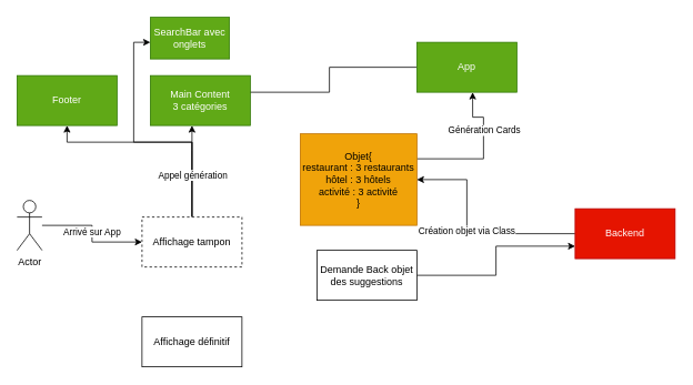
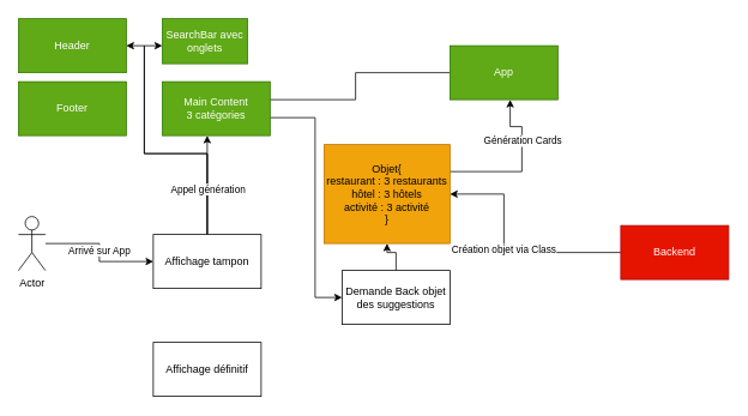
  <mxCell id="0" />
  <mxCell id="1" parent="0" />
  <mxCell id="2" style="edgeStyle=orthogonalEdgeStyle;rounded=0;orthogonalLoop=1;jettySize=auto;html=1;entryX=0;entryY=0.5;entryDx=0;entryDy=0;" parent="1" source="4" target="10" edge="1"><mxGeometry relative="1" as="geometry" /></mxCell>
  <mxCell id="3" value="Arrivé sur App" style="edgeLabel;html=1;align=center;verticalAlign=middle;resizable=0;points=[];" parent="2" vertex="1" connectable="0"><mxGeometry x="-0.04" y="-1" relative="1" as="geometry"><mxPoint as="offset" /></mxGeometry></mxCell>
  <mxCell id="4" value="Actor" style="shape=umlActor;verticalLabelPosition=bottom;verticalAlign=top;html=1;outlineConnect=0;" parent="1" vertex="1"><mxGeometry x="20" y="240" width="30" height="60" as="geometry" /></mxCell>
- <mxCell id="5" style="edgeStyle=orthogonalEdgeStyle;rounded=0;orthogonalLoop=1;jettySize=auto;html=1;entryX=0.5;entryY=1;entryDx=0;entryDy=0;" parent="1" source="10" target="13" edge="1"><mxGeometry relative="1" as="geometry"><Array as="points"><mxPoint x="230" y="170" /><mxPoint x="80" y="170" /></Array></mxGeometry></mxCell>
+ <mxCell id="6" style="edgeStyle=orthogonalEdgeStyle;rounded=0;orthogonalLoop=1;jettySize=auto;html=1;" parent="1" source="10" target="11" edge="1"><mxGeometry relative="1" as="geometry"><Array as="points"><mxPoint x="230" y="170" /><mxPoint x="160" y="170" /><mxPoint x="160" y="50" /></Array></mxGeometry></mxCell>
  <mxCell id="7" style="edgeStyle=orthogonalEdgeStyle;rounded=0;orthogonalLoop=1;jettySize=auto;html=1;" parent="1" source="10" target="12" edge="1"><mxGeometry relative="1" as="geometry"><Array as="points"><mxPoint x="230" y="170" /><mxPoint x="160" y="170" /><mxPoint x="160" y="50" /></Array></mxGeometry></mxCell>
  <mxCell id="8" style="edgeStyle=orthogonalEdgeStyle;rounded=0;orthogonalLoop=1;jettySize=auto;html=1;" parent="1" source="10" target="25" edge="1"><mxGeometry relative="1" as="geometry"><Array as="points"><mxPoint x="230" y="180" /><mxPoint x="230" y="180" /></Array></mxGeometry></mxCell>
  <mxCell id="9" value="Appel génération" style="edgeLabel;html=1;align=center;verticalAlign=middle;resizable=0;points=[];" parent="8" vertex="1" connectable="0"><mxGeometry x="-0.069" relative="1" as="geometry"><mxPoint as="offset" /></mxGeometry></mxCell>
- <mxCell id="10" value="Affichage tampon" style="rounded=0;whiteSpace=wrap;html=1;dashed=1;" parent="1" vertex="1"><mxGeometry x="170" y="260" width="120" height="60" as="geometry" /></mxCell>
+ <mxCell id="10" value="Affichage tampon" style="rounded=0;whiteSpace=wrap;html=1;" parent="1" vertex="1"><mxGeometry x="170" y="260" width="120" height="60" as="geometry" /></mxCell>
+ <mxCell id="11" value="Header" style="rounded=0;whiteSpace=wrap;html=1;fillColor=#60a917;strokeColor=#2D7600;fontColor=#ffffff;" parent="1" vertex="1"><mxGeometry x="20" y="20" width="120" height="60" as="geometry" /></mxCell>
  <mxCell id="12" value="SearchBar avec onglets" style="rounded=0;whiteSpace=wrap;html=1;fillColor=#60a917;strokeColor=#2D7600;fontColor=#ffffff;" parent="1" vertex="1"><mxGeometry x="180" y="20" width="95" height="50" as="geometry" /></mxCell>
  <mxCell id="13" value="Footer" style="rounded=0;whiteSpace=wrap;html=1;fillColor=#60a917;strokeColor=#2D7600;fontColor=#ffffff;" parent="1" vertex="1"><mxGeometry x="20" y="90" width="120" height="60" as="geometry" /></mxCell>
- <mxCell id="14" style="edgeStyle=orthogonalEdgeStyle;rounded=0;orthogonalLoop=1;jettySize=auto;html=1;entryX=0;entryY=0.75;entryDx=0;entryDy=0;" parent="1" source="15" target="18" edge="1"><mxGeometry relative="1" as="geometry" /></mxCell>
+ <mxCell id="14" style="edgeStyle=orthogonalEdgeStyle;rounded=0;orthogonalLoop=1;jettySize=auto;html=1;" parent="1" source="15" target="23" edge="1"><mxGeometry relative="1" as="geometry" /></mxCell>
  <mxCell id="15" value="Demande Back objet des suggestions" style="rounded=0;whiteSpace=wrap;html=1;" parent="1" vertex="1"><mxGeometry x="380" y="300" width="120" height="60" as="geometry" /></mxCell>
  <mxCell id="16" style="edgeStyle=orthogonalEdgeStyle;rounded=0;orthogonalLoop=1;jettySize=auto;html=1;entryX=1;entryY=0.5;entryDx=0;entryDy=0;" parent="1" source="18" target="23" edge="1"><mxGeometry relative="1" as="geometry"><Array as="points"><mxPoint x="560" y="280" /><mxPoint x="560" y="215" /></Array></mxGeometry></mxCell>
  <mxCell id="17" value="Création objet via Class" style="edgeLabel;html=1;align=center;verticalAlign=middle;resizable=0;points=[];" parent="16" vertex="1" connectable="0"><mxGeometry x="0.053" y="1" relative="1" as="geometry"><mxPoint as="offset" /></mxGeometry></mxCell>
  <mxCell id="18" value="Backend" style="rounded=0;whiteSpace=wrap;html=1;fillColor=#e51400;fontColor=#ffffff;strokeColor=#B20000;" parent="1" vertex="1"><mxGeometry x="690" y="250" width="120" height="60" as="geometry" /></mxCell>
  <mxCell id="19" style="edgeStyle=orthogonalEdgeStyle;rounded=0;orthogonalLoop=1;jettySize=auto;html=1;entryX=1;entryY=0.25;entryDx=0;entryDy=0;" parent="1" source="20" target="25" edge="1"><mxGeometry relative="1" as="geometry"><Array as="points"><mxPoint x="395" y="80" /><mxPoint x="395" y="110" /><mxPoint x="290" y="110" /></Array></mxGeometry></mxCell>
  <mxCell id="20" value="App" style="rounded=0;whiteSpace=wrap;html=1;fillColor=#60a917;strokeColor=#2D7600;fontColor=#ffffff;" parent="1" vertex="1"><mxGeometry x="500" y="50" width="120" height="60" as="geometry" /></mxCell>
  <mxCell id="21" style="edgeStyle=orthogonalEdgeStyle;rounded=0;orthogonalLoop=1;jettySize=auto;html=1;entryX=0.558;entryY=1.003;entryDx=0;entryDy=0;entryPerimeter=0;" parent="1" target="20" edge="1"><mxGeometry relative="1" as="geometry"><mxPoint x="500" y="190" as="sourcePoint" /><mxPoint x="560" y="80" as="targetPoint" /><Array as="points"><mxPoint x="580" y="190" /><mxPoint x="580" y="140" /><mxPoint x="567" y="140" /></Array></mxGeometry></mxCell>
  <mxCell id="22" value="Génération Cards" style="edgeLabel;html=1;align=center;verticalAlign=middle;resizable=0;points=[];" parent="21" vertex="1" connectable="0"><mxGeometry x="0.328" relative="1" as="geometry"><mxPoint as="offset" /></mxGeometry></mxCell>
  <mxCell id="23" value="Objet{&lt;div&gt;restaurant : 3 restaurants&lt;/div&gt;&lt;div&gt;hôtel : 3 hôtels&lt;/div&gt;&lt;div&gt;activité : 3 activité&lt;/div&gt;&lt;div&gt;&lt;div&gt;}&lt;/div&gt;&lt;/div&gt;" style="rounded=0;whiteSpace=wrap;html=1;fillColor=#f0a30a;fontColor=#000000;strokeColor=#BD7000;" parent="1" vertex="1"><mxGeometry x="360" y="160" width="140" height="110" as="geometry" /></mxCell>
+ <mxCell id="24" style="edgeStyle=orthogonalEdgeStyle;rounded=0;orthogonalLoop=1;jettySize=auto;html=1;entryX=0;entryY=0.5;entryDx=0;entryDy=0;" parent="1" source="25" target="15" edge="1"><mxGeometry relative="1" as="geometry"><Array as="points"><mxPoint x="350" y="130" /><mxPoint x="350" y="330" /></Array></mxGeometry></mxCell>
  <mxCell id="25" value="Main Content&lt;div&gt;3 catégories&lt;/div&gt;" style="rounded=0;whiteSpace=wrap;html=1;fillColor=#60a917;strokeColor=#2D7600;fontColor=#ffffff;" parent="1" vertex="1"><mxGeometry x="180" y="90" width="120" height="60" as="geometry" /></mxCell>
  <mxCell id="26" value="Affichage définitif" style="rounded=0;whiteSpace=wrap;html=1;" parent="1" vertex="1"><mxGeometry x="170" y="380" width="120" height="60" as="geometry" /></mxCell>
